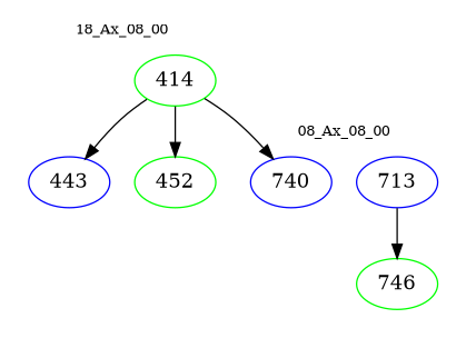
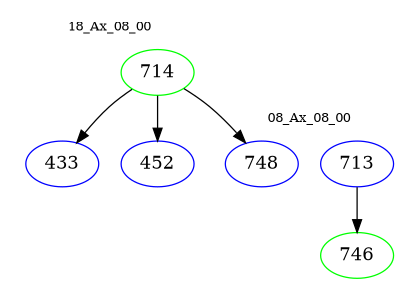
  digraph {
    node [color=blue]
    edge [color=black]
    n1 [label=713]
    n2 [color=green label=746]
-   n3 [label=740]
-   n4 [color=green label=414]
-   n5 [label=443]
-   n6 [color=green label=452]
+   n3 [label=748]
+   n4 [color=green label=714]
+   n5 [label=433]
+   n6 [label=452]
    subgraph cluster_1 {
      color=white
      fontsize=10
      label="08_Ax_08_00"
      n1
      n2
      n3
    }
    subgraph cluster_2 {
      color=white
      fontsize=10
      label="18_Ax_08_00"
      n4
      n5
      n6
    }
    n1 -> n2
    n4 -> n3
    n4 -> n5
    n4 -> n6
  }
